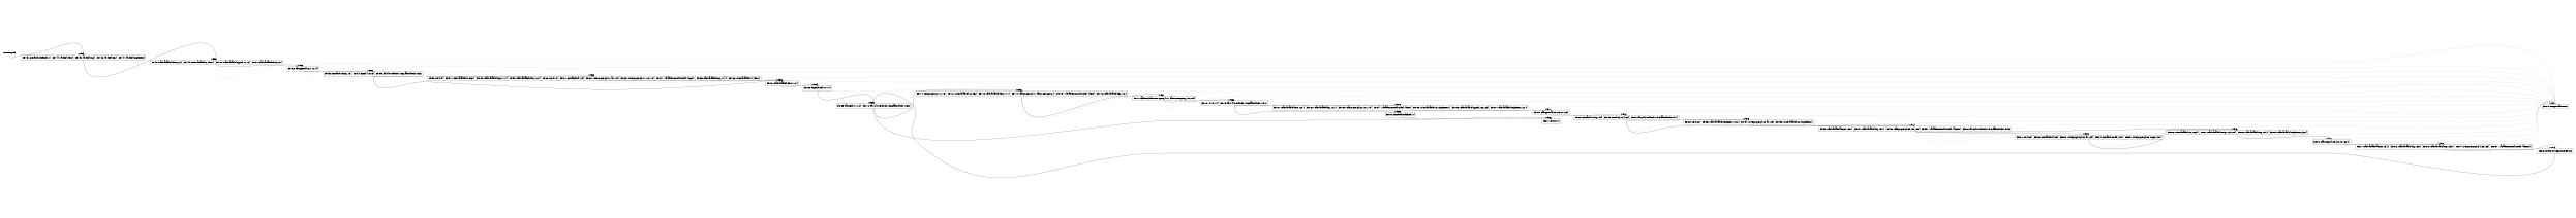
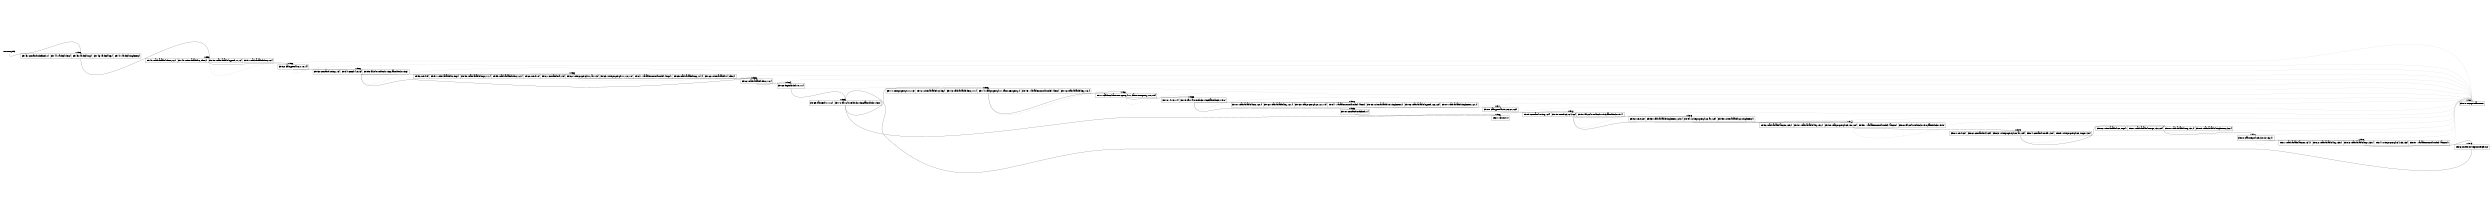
  digraph {
    rankdir=LR
    node [shape=record]
    edge [arrowhead=tee headport=n tailport=s]
    n1 [label=BB_entry953 shape=none]
    n2 [label="{39743: constant[undefined,v1]|39744: vardecl['desc']|39745: vardecl['tmp']|39746: vardecl['key']|39747: vardecl['singleDesc']}"]
    n3 [label="{39748: read-variable['_desc',v2,-]|39749: write-variable[v2,'desc']*|39750: read-variable['typeOf',v7,v6]|39751: read-variable['desc',v8,-]}"]
    n4 [label="{39752: call-typeOf [v6,v7,v8,v4]}"]
    n5 [label="{39818: exceptional-return}"]
    n6 [label="{39753: constant[\"string\",v5]|39754: ===[v4,v5,v3]|39755: if[v3](true-block:11562,false-block:11563)}"]
    n7 [label="{39756: new[v9]|39757: write-variable[v9,'tmp']*|39758: read-variable['tmp',v11,-]|39759: read-variable['desc',v12,-]|39760: new[v10]|39761: constant[null,v13]|39762: write-property[v10,'as',v13]|39763: write-property[v11,v12,v10]|39764: \<variable-non-null-undef\>['tmp']*|39765: read-variable['tmp',v14,-]|39766: write-variable[v14,'desc']*}"]
    n8 [label="{39767: read-variable['desc',v10,-]}"]
    n9 [label="{39768: begin-for-in[v10,v11]}"]
    n10 [label="{39769: has-next[v11,v12]|39770: if[v12](true-block:11566,false-block:11580)}"]
    n11 [label="{39771: next-property[v11,v13]|39772: write-variable[v13,'key']|39773: read-variable['desc',v17,-]|39774: read-property[v17,'hasOwnProperty',-]|39775: \<variable-non-null-undef\>['desc']|39776: read-variable['key',v18,-]}"]
    n12 [label="{39817: return[v1]}"]
    n13 [label="{39777: call-desc.hasOwnProperty [v17,'hasOwnProperty',v18,v15]}"]
    n14 [label="{39778: ![v15,v14]|39779: if[v14](true-block:11569,false-block:11570)}"]
    n15 [label="{39780: constant[undefined,v1]}"]
    n16 [label="{39781: read-variable['desc',v20,-]|39782: read-variable['key',v21,-]|39783: read-property[v20,v21,v19]|39784: \<variable-non-null-undef\>['desc']|39785: write-variable[v19,'singleDesc']*|39786: read-variable['typeOf',v26,v25]|39787: read-variable['singleDesc',v27,-]}"]
    n17 [label="{39788: call-typeOf [v25,v26,v27,v23]}"]
    n18 [label="{39789: constant[\"string\",v24]|39790: ===[v23,v24,v22]|39791: if[v22](true-block:11573,false-block:11574)}"]
    n19 [label="{39792: new[v28]|39793: read-variable['singleDesc',v29,-]|39794: write-property[v28,'as',v29]|39795: write-variable[v28,'singleDesc']*}"]
    n20 [label="{39796: read-variable['accum',v29,-]|39797: read-variable['key',v30,-]|39798: read-property[v29,v30,v28]|39799: \<variable-non-null-undef\>['accum']|39800: if[v28](true-block:11576,false-block:11575)}"]
    n21 [label="{39806: write-variable[v28,'tmp']*|39807: read-variable['merge',v30,v29]|39808: read-variable['tmp',v31,-]|39809: read-variable['singleDesc',v32,-]}"]
    n22 [label="{39801: new[v28]|39802: constant[null,v29]|39803: write-property[v28,'as',v29]|39804: constant[\"model\",v30]|39805: write-property[v28,'scope',v30]}"]
    n23 [label="{39810: call-merge [v29,v30,v31,v32,-]*}"]
    n24 [label="{39811: read-variable['accum',v34,-]|39812: read-variable['key',v35,-]|39813: read-variable['tmp',v33,-]|39814: write-property[v34,v35,v33]|39815: \<variable-non-null-undef\>['accum']*}"]
    n25 [label="{39816: end-for-in(begin-node:39768)}"]
    n1 -> n2 [headlabel="    11558"]
    n2 -> n3 [arrowhead=odot headlabel="      11559"]
    n3 -> n4 [arrowhead=normal headlabel="      11560"]
    n3 -> n5 [arrowhead=odot color=gray headlabel="      11581"]
    n4 -> n5 [arrowhead=odot color=gray]
    n4 -> n6 [headlabel="      11561"]
    n6 -> n5 [arrowhead=odot color=gray]
    n6 -> n7 [headlabel="      11562"]
    n6 -> n8 [headlabel="      11563"]
    n7 -> n5 [color=gray]
    n7 -> n8
    n8 -> n5 [arrowhead=normal color=gray]
    n8 -> n9 [headlabel="      11564"]
    n9 -> n5 [arrowhead=odot color=gray]
    n9 -> n10 [arrowhead=odot headlabel="      11565"]
    n10 -> n11 [headlabel="      11566"]
    n10 -> n12 [headlabel="      11580"]
    n11 -> n5 [color=gray]
    n11 -> n13 [arrowhead=odot headlabel="      11567"]
    n13 -> n5 [arrowhead=odot color=gray]
    n13 -> n14 [arrowhead=normal headlabel="      11568"]
    n14 -> n5 [color=gray]
    n14 -> n15 [headlabel="      11569"]
    n14 -> n16 [headlabel="      11570"]
    n15 -> n12 [arrowhead=normal]
    n16 -> n5 [color=gray]
    n16 -> n17 [headlabel="      11571"]
    n17 -> n5 [arrowhead=odot color=gray]
    n17 -> n18 [arrowhead=normal headlabel="      11572"]
    n18 -> n5 [color=gray]
    n18 -> n19 [headlabel="      11573"]
    n18 -> n20 [arrowhead=odot headlabel="      11574"]
    n19 -> n5 [arrowhead=odot color=gray]
    n19 -> n20 [arrowhead=normal]
    n20 -> n5 [color=gray]
-   n20 -> n21 [arrowhead=odot headlabel="      11576"]
    n20 -> n22 [arrowhead=odot headlabel="      11575"]
    n21 -> n5 [color=gray]
    n21 -> n23 [arrowhead=odot headlabel="      11577"]
    n22 -> n5 [color=gray]
    n22 -> n21
    n23 -> n5 [color=gray]
    n23 -> n24 [headlabel="      11578"]
    n24 -> n5 [arrowhead=normal color=gray]
    n24 -> n25 [arrowhead=normal headlabel="      11579"]
    n25 -> n10
  }
